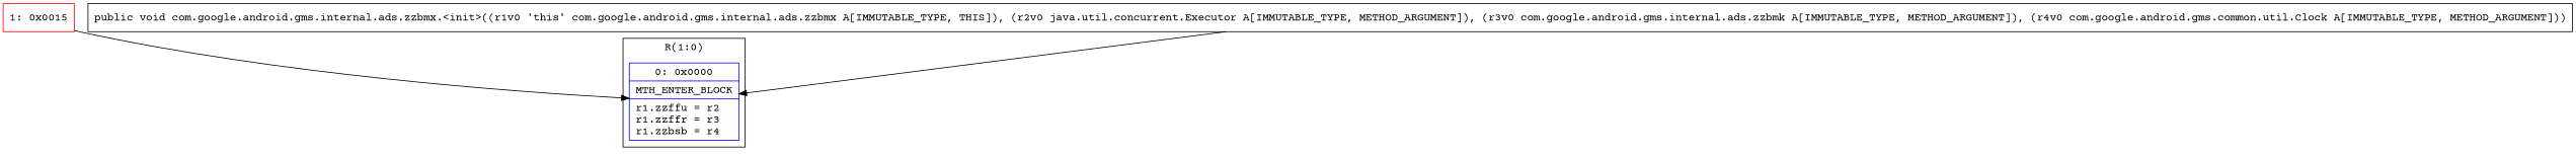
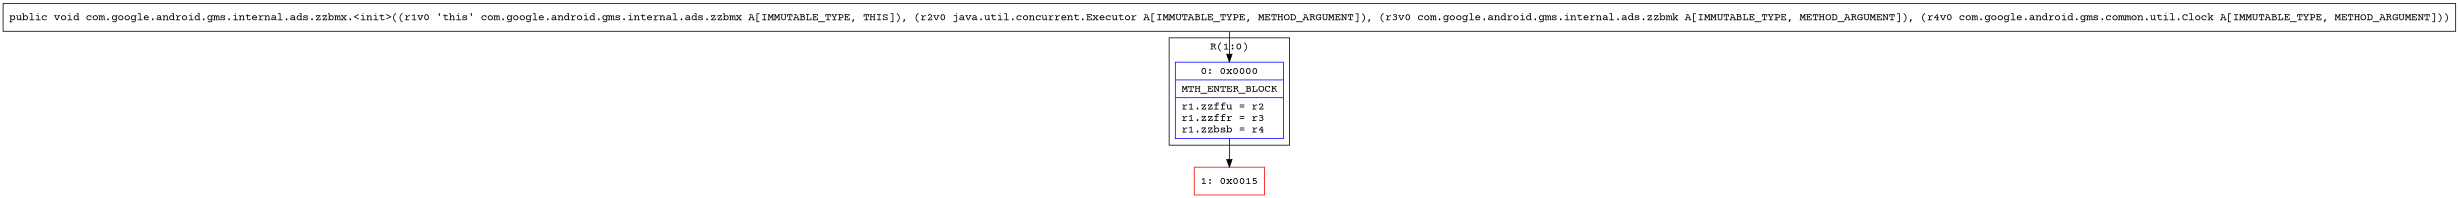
  digraph {
    fontname="Courier Prime"
    node [shape=record fontname="Courier Prime"]
    edge [fontname="Courier Prime"]
    n1 [color=blue label="{0\:\ 0x0000|MTH_ENTER_BLOCK\l|r1.zzffu = r2\lr1.zzffr = r3\lr1.zzbsb = r4\l}"]
    n2 [color=red label="{1\:\ 0x0015}"]
    n3 [label="{public void com.google.android.gms.internal.ads.zzbmx.\<init\>((r1v0 'this' com.google.android.gms.internal.ads.zzbmx A[IMMUTABLE_TYPE, THIS]), (r2v0 java.util.concurrent.Executor A[IMMUTABLE_TYPE, METHOD_ARGUMENT]), (r3v0 com.google.android.gms.internal.ads.zzbmk A[IMMUTABLE_TYPE, METHOD_ARGUMENT]), (r4v0 com.google.android.gms.common.util.Clock A[IMMUTABLE_TYPE, METHOD_ARGUMENT])) }"]
    subgraph cluster_1 {
      label="R(1:0)"
      n1
    }
-   n2 -> n1
+   n1 -> n2
    n3 -> n1
  }
